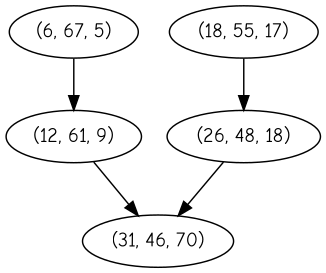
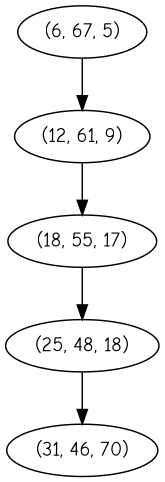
  digraph {
    fontname="Comic Neue"
    node [fontname="Comic Neue"]
    edge [fontname="Comic Neue"]
    "(6, 67, 5)"
    "(12, 61, 9)"
    n3 [label="(18, 55, 17)"]
-   "(25, 48, 18)" [label="(26, 48, 18)"]
+   "(25, 48, 18)"
    n5 [label="(31, 46, 70)"]
    "(6, 67, 5)" -> "(12, 61, 9)"
-   "(12, 61, 9)" -> n5
+   "(12, 61, 9)" -> n3
    n3 -> "(25, 48, 18)"
    "(25, 48, 18)" -> n5
  }
